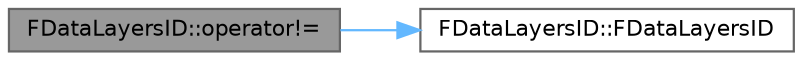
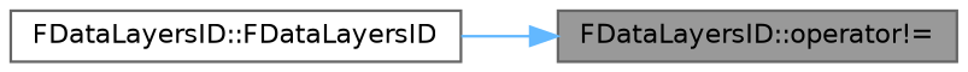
  digraph {
    rankdir=LR
    node [fontname=Helvetica fontsize=10 shape=box style=filled]
    n1 [color=gray40 fillcolor=grey60 fontcolor=black height=0.2 label="FDataLayersID::operator!=" width=0.4]
    n2 [color=grey40 fillcolor=white height=0.2 label="FDataLayersID::FDataLayersID" width=0.4]
-   n1 -> n2 [color=steelblue1 fontname=Helvetica fontsize=10 labelfontname=Helvetica labelfontsize=10 style=solid]
+   n2 -> n1 [color=steelblue1 fontname=Helvetica fontsize=10 labelfontname=Helvetica labelfontsize=10 style=solid]
  }
